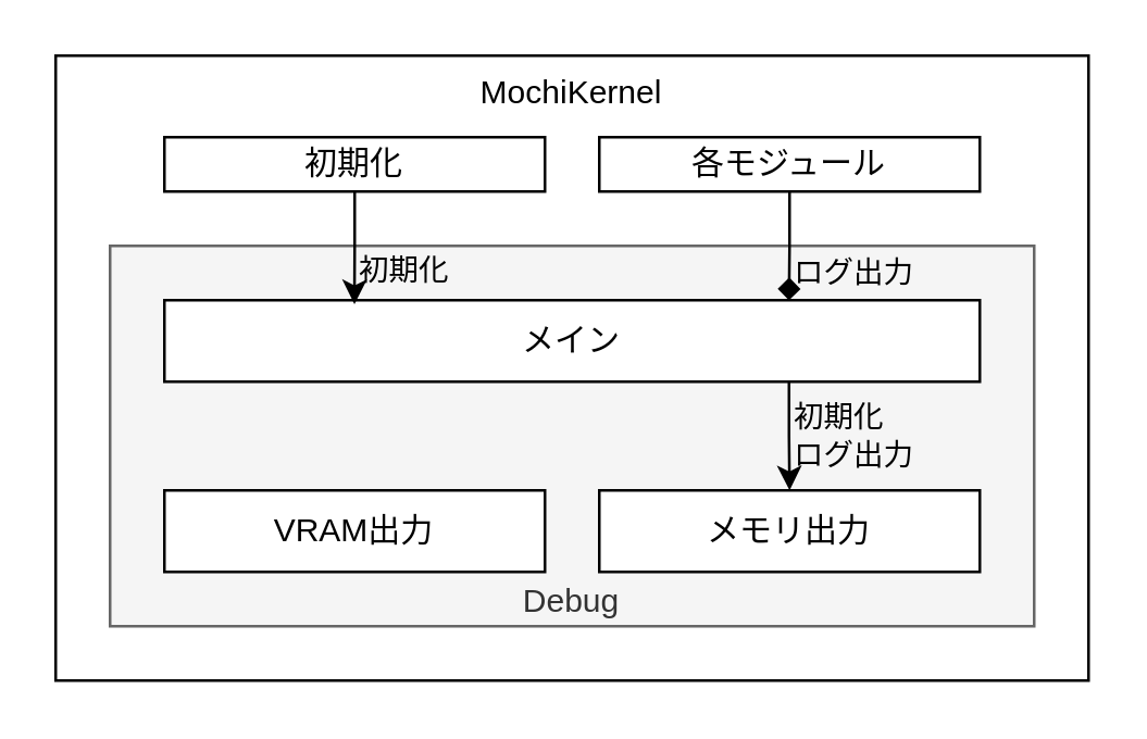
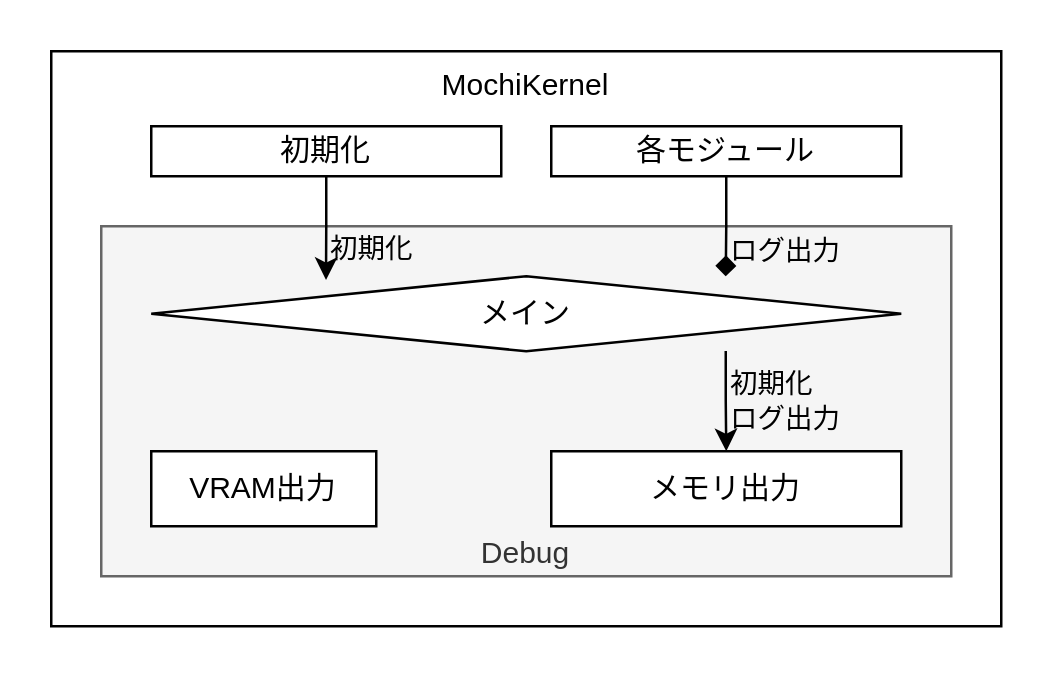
  <mxCell id="0" />
  <mxCell id="1" parent="0" />
  <mxCell id="2" value="MochiKernel" style="rounded=0;whiteSpace=wrap;html=1;verticalAlign=top;" vertex="1" parent="1"><mxGeometry x="20" y="20" width="380" height="230" as="geometry" /></mxCell>
  <mxCell id="3" value="Debug" style="rounded=0;whiteSpace=wrap;html=1;verticalAlign=bottom;fillColor=#f5f5f5;fontColor=#333333;strokeColor=#666666;" vertex="1" parent="1"><mxGeometry x="40" y="90" width="340" height="140" as="geometry" /></mxCell>
  <mxCell id="4" value="初期化&lt;br&gt;ログ出力" style="edgeStyle=orthogonalEdgeStyle;rounded=0;orthogonalLoop=1;jettySize=auto;html=1;exitX=0.766;exitY=0.995;exitDx=0;exitDy=0;entryX=0.5;entryY=0;entryDx=0;entryDy=0;align=left;exitPerimeter=0;labelBackgroundColor=none;" edge="1" parent="1" source="5" target="7"><mxGeometry relative="1" as="geometry" /></mxCell>
- <mxCell id="5" value="メイン" style="rounded=0;whiteSpace=wrap;html=1;" vertex="1" parent="1"><mxGeometry x="60" y="110" width="300" height="30" as="geometry" /></mxCell>
- <mxCell id="6" value="VRAM出力" style="rounded=0;whiteSpace=wrap;html=1;" vertex="1" parent="1"><mxGeometry x="60" y="180" width="140" height="30" as="geometry" /></mxCell>
+ <mxCell id="5" value="メイン" style="rhombus;whiteSpace=wrap;html=1;" vertex="1" parent="1"><mxGeometry x="60" y="110" width="300" height="30" as="geometry" /></mxCell>
+ <mxCell id="6" value="VRAM出力" style="rounded=0;whiteSpace=wrap;html=1;" vertex="1" parent="1"><mxGeometry x="60" y="180" width="90" height="30" as="geometry" /></mxCell>
  <mxCell id="7" value="メモリ出力" style="rounded=0;whiteSpace=wrap;html=1;" vertex="1" parent="1"><mxGeometry x="220" y="180" width="140" height="30" as="geometry" /></mxCell>
  <mxCell id="8" value="ログ出力" style="edgeStyle=orthogonalEdgeStyle;rounded=0;orthogonalLoop=1;jettySize=auto;html=1;exitX=0.5;exitY=1;exitDx=0;exitDy=0;entryX=0.766;entryY=0.001;entryDx=0;entryDy=0;align=left;entryPerimeter=0;labelBackgroundColor=none;verticalAlign=middle;endArrow=diamond;" edge="1" parent="1" source="9" target="5"><mxGeometry x="0.501" relative="1" as="geometry"><mxPoint as="offset" /></mxGeometry></mxCell>
  <mxCell id="9" value="各モジュール" style="rounded=0;whiteSpace=wrap;html=1;" vertex="1" parent="1"><mxGeometry x="220" y="50" width="140" height="20" as="geometry" /></mxCell>
  <mxCell id="10" value="初期化" style="edgeStyle=orthogonalEdgeStyle;rounded=0;orthogonalLoop=1;jettySize=auto;html=1;exitX=0.5;exitY=1;exitDx=0;exitDy=0;entryX=0.233;entryY=0.05;entryDx=0;entryDy=0;entryPerimeter=0;align=left;labelBackgroundColor=none;verticalAlign=middle;" edge="1" parent="1" source="11" target="5"><mxGeometry x="0.411" relative="1" as="geometry"><mxPoint as="offset" /></mxGeometry></mxCell>
  <mxCell id="11" value="初期化" style="rounded=0;whiteSpace=wrap;html=1;" vertex="1" parent="1"><mxGeometry x="60" y="50" width="140" height="20" as="geometry" /></mxCell>
